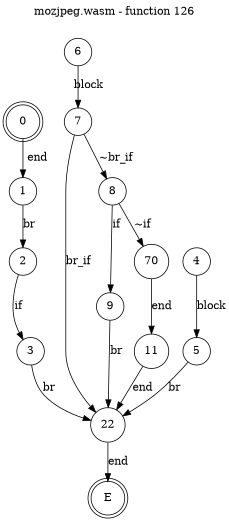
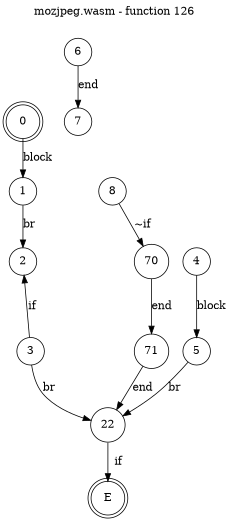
  digraph {
    label="mozjpeg.wasm - function 126"
    labelfontcolor=black
    labelfontname=Helvetica
    labelfontsize=16
    labelloc=t
    node [shape=circle]
    0 [shape=doublecircle]
    1
    2
    E [shape=doublecircle]
    3
    6
    7
    n8 [label=22]
    4
    5
    8
-   9
    n13 [label=70]
-   11
-   0 -> 1 [label=end]
+   11 [label=71]
+   0 -> 1 [label=block]
    1 -> 2 [label=br]
-   2 -> 3 [label=if]
+   3 -> 2 [label=if]
    3 -> n8 [label=br]
-   6 -> 7 [label=block]
-   7 -> n8 [label=br_if]
-   7 -> 8 [label="~br_if"]
-   n8 -> E [label=end]
+   6 -> 7 [label=end]
+   n8 -> E [label=if]
    4 -> 5 [label=block]
    5 -> n8 [label=br]
-   8 -> 9 [label=if]
    8 -> n13 [label="~if"]
-   9 -> n8 [label=br]
    n13 -> 11 [label=end]
    11 -> n8 [label=end]
  }
